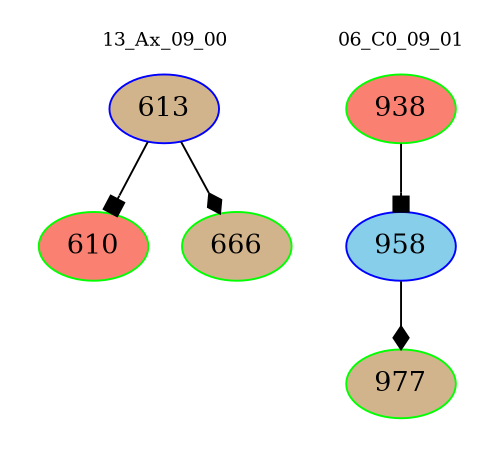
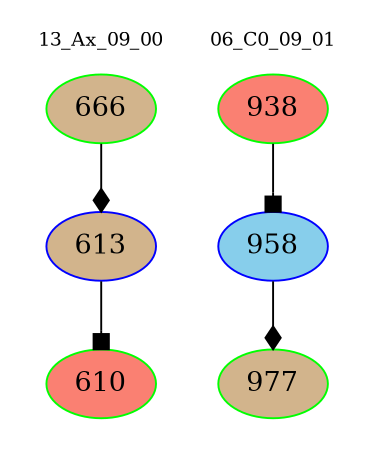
  digraph {
    node [color=green fillcolor=tan style=filled]
    edge [arrowhead=box color=black]
    n1 [color=blue label=613]
    n2 [fillcolor=salmon label=610]
    n3 [label=666]
    n4 [color=blue fillcolor=skyblue label=958]
    n5 [fillcolor=salmon label=938]
    n6 [label=977]
    subgraph cluster_1 {
      color=white
      fontsize=10
      label="13_Ax_09_00"
      n1
      n2
      n3
    }
    subgraph cluster_2 {
      color=white
      fontsize=10
      label="06_C0_09_01"
      n4
      n5
      n6
    }
    n1 -> n2
-   n1 -> n3 [arrowhead=diamond]
+   n3 -> n1 [arrowhead=diamond]
    n4 -> n6 [arrowhead=diamond]
    n5 -> n4
  }
